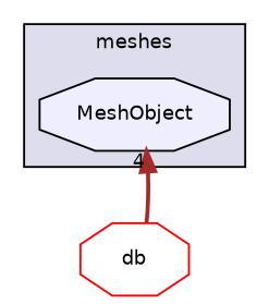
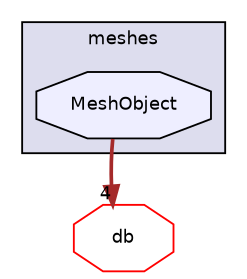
  digraph {
    compound=true
    node [fontname=Helvetica fontsize=10 shape=octagon]
    n1 [fillcolor="#eeeeff" label=MeshObject pencolor=black style=filled]
    n2 [color=red label=db]
    subgraph cluster_1 {
      bgcolor="#ddddee"
      fontname=Helvetica
      fontsize=10
      label=meshes
      pencolor=black
      n1
    }
-   n2 -> n1 [headlabel=4 labeldistance=1.5 labelfontname=Helvetica labelfontsize=10 color=brown style=bold]
+   n1 -> n2 [headlabel=4 labeldistance=1.5 labelfontname=Helvetica labelfontsize=10 color=brown style=bold]
  }
